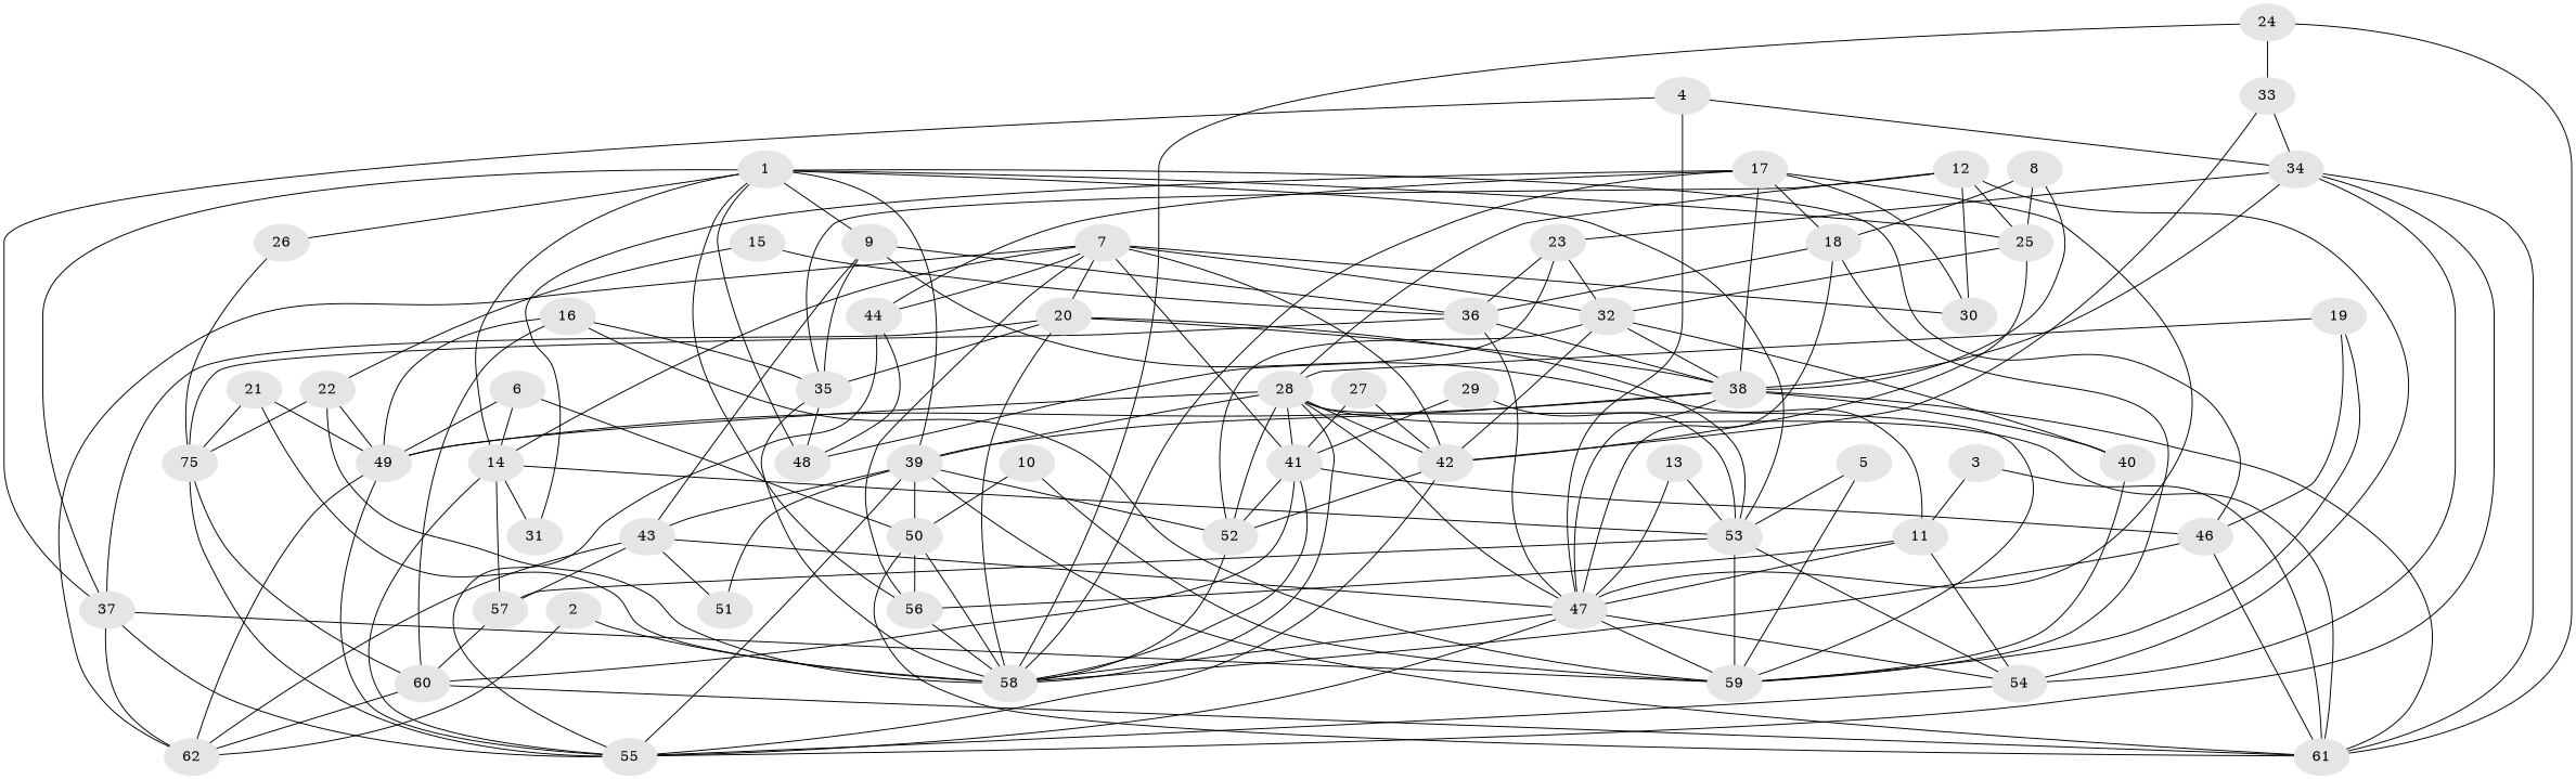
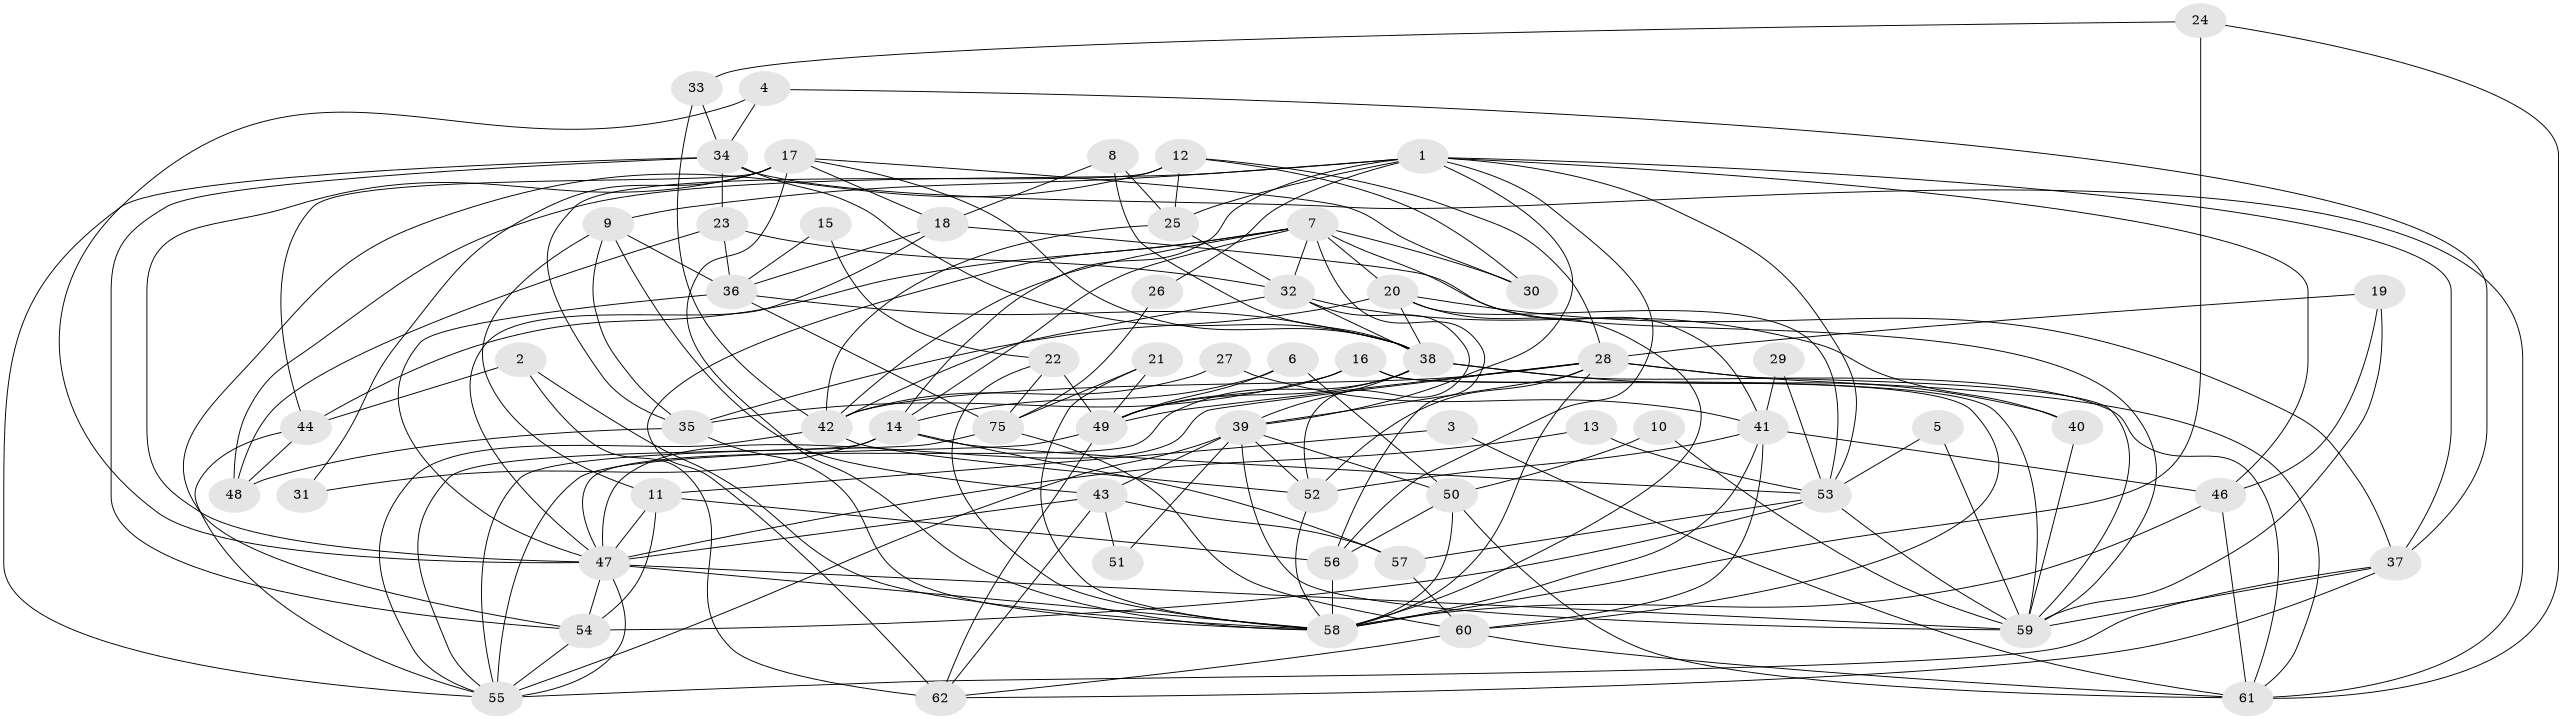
  graph {
    node [color=gray90 style=filled]
    edge [weight=1.0]
    1
    9
    14
    25
    26
    37
    39
    46
    48
    53
    56
    11
    35
    36
    43
    31
    55
    57
    32
    42
    n21 [label=75]
    62
    59
    50
    52
    51
    58
    61
    54
    2
    44
    3
    47
    4
    34
    38
    23
    5
    6
    49
    7
    20
    30
    41
    40
    60
    8
    18
    10
    12
    28
    13
    15
    22
    16
    17
    19
    21
    24
    33
    27
    29
    1 -- 9
    1 -- 14
    1 -- 25
    1 -- 26
    1 -- 37
    1 -- 39
    1 -- 46
    1 -- 48
    1 -- 53
    1 -- 56
    9 -- 11
    9 -- 35
    9 -- 36
    9 -- 43
    14 -- 53
    14 -- 31 [weight=2.0]
    14 -- 55
    14 -- 57
    25 -- 32
    25 -- 42
    26 -- n21
    37 -- 55
    37 -- 62
    37 -- 59
    39 -- 43
    39 -- 55
-   39 -- 61
+   39 -- 59
    39 -- 50
    39 -- 52
    39 -- 51
    46 -- 58
    46 -- 61
    53 -- 57
    53 -- 59
    53 -- 54
    56 -- 58
    11 -- 56
    11 -- 54
    11 -- 47
    35 -- 48
    35 -- 58
    36 -- n21
    36 -- 47
    36 -- 38
    43 -- 57
    43 -- 62
    43 -- 51
    43 -- 47
    57 -- 60
    32 -- 42
    32 -- 52
    32 -- 38 [weight=2.0]
    32 -- 40
    42 -- 55
    42 -- 52
    n21 -- 55
    n21 -- 60
    50 -- 56
    50 -- 58 [weight=2.0]
    50 -- 61
    52 -- 58
    54 -- 55
    2 -- 62
    2 -- 58
+   2 -- 44
    44 -- 48
    44 -- 55
    3 -- 11
    3 -- 61
    47 -- 55
    47 -- 59
    47 -- 58
    47 -- 54
    4 -- 37
    4 -- 47
    4 -- 34
    34 -- 55
    34 -- 61
    34 -- 54
    34 -- 38
    34 -- 23
    38 -- 39
    38 -- 61
    38 -- 47
    38 -- 49
    38 -- 40
    23 -- 48
    23 -- 36
    23 -- 32
    5 -- 53
    5 -- 59
    6 -- 14
    6 -- 50
    6 -- 49
    49 -- 55
    49 -- 62
    7 -- 14
    7 -- 56
    7 -- 32
    7 -- 42
    7 -- 62
    7 -- 44
    7 -- 20
    7 -- 30
    7 -- 41
    20 -- 37
    20 -- 53
    20 -- 35
    20 -- 58
    20 -- 38
    41 -- 46
    41 -- 52
    41 -- 58
    41 -- 60
    40 -- 59
    60 -- 62
    60 -- 61
    8 -- 25
    8 -- 38
    8 -- 18
    18 -- 36
    18 -- 59
    18 -- 47
    10 -- 59
    10 -- 50
    12 -- 25
    12 -- 35
    12 -- 54
    12 -- 30
    12 -- 28
    28 -- 39
    28 -- 42
    28 -- 59
    28 -- 52
    28 -- 58
    28 -- 61
    28 -- 47
    28 -- 49
-   28 -- 41
    13 -- 53
    13 -- 47
    15 -- 36
    15 -- 22
    22 -- n21
    22 -- 58
    22 -- 49
    16 -- 35
    16 -- 59 [weight=2.0]
    16 -- 49
    16 -- 60
    17 -- 31
    17 -- 58
    17 -- 44
    17 -- 47
    17 -- 38
    17 -- 30
    17 -- 18
    19 -- 46
    19 -- 59
    19 -- 28
    21 -- n21
    21 -- 58
    21 -- 49
    24 -- 58
    24 -- 61
    24 -- 33
    33 -- 42
    33 -- 34
    27 -- 42
    27 -- 41
    29 -- 53
    29 -- 41
  }
